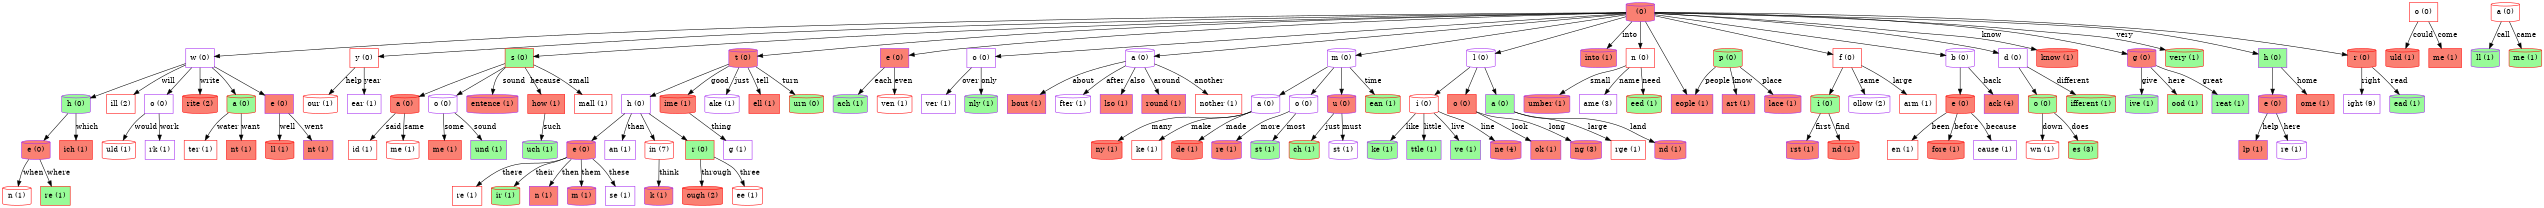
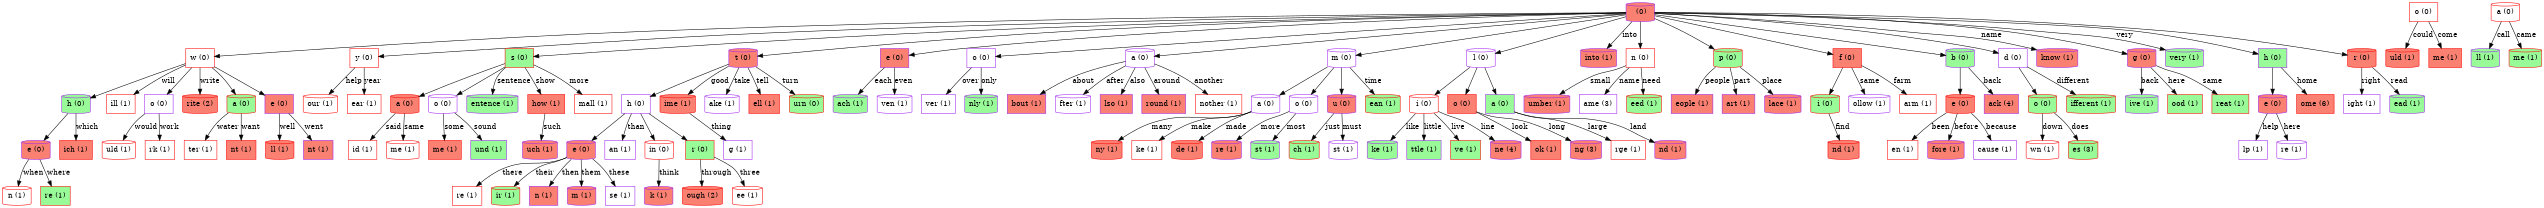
  digraph {
    node [color=purple fillcolor=salmon shape=cylinder style=filled]
    n1 [label=" (0)"]
-   n2 [fillcolor=white label="w (0)" shape=box]
+   n2 [color=red fillcolor=white label="w (0)" shape=box]
    n3 [color=red fillcolor=white label="y (0)" shape=box]
    n4 [color=red fillcolor=palegreen label="s (0)" shape=box]
    n5 [label="t (0)"]
    n6 [label="e (0)" shape=box]
    n7 [fillcolor=white label="o (0)" shape=box]
    n8 [fillcolor=white label="a (0)"]
    n9 [fillcolor=white label="m (0)"]
    n10 [fillcolor=white label="l (0)"]
    n11 [label="into (1)"]
    n12 [color=red fillcolor=white label="n (0)" shape=box]
    n13 [color=red fillcolor=palegreen label="p (0)"]
-   n14 [color=red fillcolor=white label="f (0)" shape=box]
-   n15 [fillcolor=white label="b (0)"]
+   n14 [color=red label="f (0)" shape=box]
+   n15 [fillcolor=palegreen label="b (0)"]
    n16 [fillcolor=white label="d (0)" shape=box]
-   n17 [color=red label="know (1)"]
+   n17 [label="know (1)"]
    n18 [label="g (0)"]
-   n19 [color=red fillcolor=palegreen label="very (1)"]
+   n19 [fillcolor=palegreen label="very (1)"]
    n20 [fillcolor=palegreen label="h (0)" shape=box]
    n21 [color=red label="r (0)"]
    n22 [fillcolor=palegreen label="h (0)"]
-   n23 [color=red fillcolor=white label="ill (2)" shape=box]
+   n23 [color=red fillcolor=white label="ill (1)" shape=box]
    n24 [fillcolor=white label="o (0)" shape=box]
    n25 [color=red label="rite (2)"]
    n26 [color=red fillcolor=palegreen label="a (0)"]
    n27 [label="e (0)" shape=box]
    n28 [color=red fillcolor=white label="our (1)"]
-   n29 [fillcolor=white label="ear (1)" shape=box]
+   n29 [color=red fillcolor=white label="ear (1)" shape=box]
    n30 [color=red label="a (0)"]
    n31 [fillcolor=white label="o (0)"]
-   n32 [label="entence (1)"]
+   n32 [fillcolor=palegreen label="entence (1)"]
    n33 [color=red label="how (1)" shape=box]
    n34 [color=red fillcolor=white label="mall (1)" shape=box]
    n35 [fillcolor=white label="h (0)" shape=box]
    n36 [color=red label="ime (1)"]
    n37 [fillcolor=white label="ake (1)"]
    n38 [color=red label="ell (1)" shape=box]
    n39 [color=red fillcolor=palegreen label="urn (0)"]
    n40 [fillcolor=palegreen label="ach (1)"]
-   n41 [color=red fillcolor=white label="ven (1)"]
+   n41 [fillcolor=white label="ven (1)"]
    n42 [fillcolor=white label="ver (1)" shape=box]
    n43 [fillcolor=palegreen label="nly (1)"]
    n44 [label="bout (1)" shape=box]
    n45 [fillcolor=white label="fter (1)"]
    n46 [label="lso (1)" shape=box]
    n47 [label="round (1)" shape=box]
    n48 [color=red fillcolor=white label="nother (1)" shape=box]
    n49 [fillcolor=white label="a (0)"]
    n50 [fillcolor=white label="o (0)"]
    n51 [label="u (0)"]
    n52 [color=red fillcolor=palegreen label="ean (1)"]
    n53 [color=red fillcolor=white label="i (0)"]
    n54 [color=red label="o (0)" shape=box]
    n55 [fillcolor=palegreen label="a (0)" shape=box]
    n56 [label="umber (1)"]
    n57 [fillcolor=white label="ame (3)" shape=box]
    n58 [color=red fillcolor=palegreen label="eed (1)"]
    n59 [label="eople (1)" shape=box]
    n60 [label="art (1)" shape=box]
    n61 [label="lace (1)"]
    n62 [color=red fillcolor=palegreen label="i (0)"]
-   n63 [fillcolor=white label="ollow (2)"]
+   n63 [fillcolor=white label="ollow (1)"]
    n64 [color=red fillcolor=white label="arm (1)" shape=box]
    n65 [color=red label="e (0)"]
    n66 [label="ack (4)" shape=box]
    n67 [color=red fillcolor=palegreen label="o (0)"]
    n68 [color=red fillcolor=palegreen label="ifferent (1)"]
    n69 [fillcolor=palegreen label="ive (1)"]
    n70 [color=red fillcolor=palegreen label="ood (1)" shape=box]
-   n71 [fillcolor=palegreen label="reat (1)" shape=box]
+   n71 [color=red fillcolor=palegreen label="reat (1)" shape=box]
    n72 [label="e (0)"]
-   n73 [color=red label="ome (1)" shape=box]
-   n74 [fillcolor=white label="ight (9)" shape=box]
+   n73 [color=red label="ome (6)" shape=box]
+   n74 [fillcolor=white label="ight (1)" shape=box]
    n75 [fillcolor=palegreen label="ead (1)"]
    n76 [label="e (0)"]
    n77 [color=red label="ich (1)" shape=box]
    n78 [color=red fillcolor=white label="uld (1)"]
-   n79 [fillcolor=white label="rk (1)" shape=box]
+   n79 [color=red fillcolor=white label="rk (1)" shape=box]
    n80 [color=red fillcolor=white label="ter (1)" shape=box]
    n81 [color=red label="nt (1)" shape=box]
    n82 [color=red label="ll (1)"]
    n83 [label="nt (1)" shape=box]
    n84 [color=red fillcolor=white label="n (1)"]
    n85 [color=red fillcolor=palegreen label="re (1)" shape=box]
    n86 [color=red fillcolor=white label="id (1)" shape=box]
    n87 [color=red fillcolor=white label="me (1)"]
    n88 [color=red label="me (1)" shape=box]
    n89 [fillcolor=palegreen label="und (1)" shape=box]
-   n90 [fillcolor=palegreen label="uch (1)"]
+   n90 [label="uch (1)"]
    n91 [label="e (0)"]
    n92 [fillcolor=white label="an (1)" shape=box]
-   n93 [color=red fillcolor=white label="in (7)"]
+   n93 [color=red fillcolor=white label="in (0)"]
    n94 [color=red fillcolor=palegreen label="r (0)" shape=box]
    n95 [fillcolor=white label="g (1)" shape=box]
    n96 [color=red fillcolor=white label="re (1)" shape=box]
    n97 [color=red fillcolor=palegreen label="ir (1)"]
    n98 [label="n (1)" shape=box]
    n99 [label="m (1)"]
    n100 [fillcolor=white label="se (1)" shape=box]
    n101 [label="k (1)"]
    n102 [color=red label="ough (2)"]
    n103 [color=red fillcolor=white label="ee (1)"]
    n104 [color=red label="ny (1)"]
    n105 [color=red fillcolor=white label="ke (1)" shape=box]
    n106 [color=red label="de (1)"]
    n107 [label="re (1)"]
    n108 [fillcolor=palegreen label="st (1)"]
    n109 [color=red fillcolor=palegreen label="ch (1)"]
    n110 [fillcolor=white label="st (1)"]
    n111 [fillcolor=palegreen label="ke (1)"]
    n112 [fillcolor=palegreen label="ttle (1)" shape=box]
-   n113 [fillcolor=palegreen label="ve (1)" shape=box]
+   n113 [color=red fillcolor=palegreen label="ve (1)" shape=box]
    n114 [label="ne (4)"]
-   n115 [label="ok (1)" shape=box]
+   n115 [color=red label="ok (1)" shape=box]
    n116 [label="ng (3)"]
    n117 [color=red fillcolor=white label="rge (1)" shape=box]
    n118 [label="nd (1)"]
    n119 [color=red fillcolor=white label="o (0)" shape=box]
    n120 [color=red label="uld (1)"]
    n121 [color=red label="me (1)" shape=box]
    n122 [color=red fillcolor=white label="a (0)"]
    n123 [fillcolor=palegreen label="ll (1)"]
    n124 [color=red fillcolor=palegreen label="me (1)"]
-   n125 [label="rst (1)"]
    n126 [color=red label="nd (1)"]
    n127 [color=red fillcolor=white label="en (1)" shape=box]
-   n128 [color=red label="fore (1)"]
+   n128 [label="fore (1)"]
    n129 [fillcolor=white label="cause (1)" shape=box]
    n130 [color=red fillcolor=white label="wn (1)"]
    n131 [color=red fillcolor=palegreen label="es (3)"]
-   n132 [label="lp (1)" shape=box]
+   n132 [fillcolor=white label="lp (1)" shape=box]
    n133 [fillcolor=white label="re (1)"]
    n1 -> n2
    n1 -> n3
    n1 -> n4
    n1 -> n5
    n1 -> n6
    n1 -> n7
    n1 -> n8
    n1 -> n9
    n1 -> n10
    n1 -> n11 [label=into]
    n1 -> n12
-   n1 -> n59
+   n1 -> n13
    n1 -> n14
    n1 -> n15
    n1 -> n16
-   n1 -> n17 [label=know]
+   n1 -> n17 [label=name]
    n1 -> n18
    n1 -> n19 [label=very]
    n1 -> n20
    n1 -> n21
    n2 -> n22
    n2 -> n23 [label=will]
    n2 -> n24
    n2 -> n25 [label=write]
    n2 -> n26
    n2 -> n27
    n3 -> n28 [label=help]
    n3 -> n29 [label=year]
    n4 -> n30
    n4 -> n31
-   n4 -> n32 [label=sound]
-   n4 -> n33 [label=because]
-   n4 -> n34 [label=small]
+   n4 -> n32 [label=sentence]
+   n4 -> n33 [label=show]
+   n4 -> n34 [label=more]
    n5 -> n35
    n5 -> n36 [label=good]
-   n5 -> n37 [label=just]
+   n5 -> n37 [label=take]
    n5 -> n38 [label=tell]
    n5 -> n39 [label=turn]
    n6 -> n40 [label=each]
    n6 -> n41 [label=even]
    n7 -> n42 [label=over]
    n7 -> n43 [label=only]
    n8 -> n44 [label=about]
    n8 -> n45 [label=after]
    n8 -> n46 [label=also]
    n8 -> n47 [label=around]
    n8 -> n48 [label=another]
    n9 -> n49
    n9 -> n50
    n9 -> n51
    n9 -> n52 [label=time]
    n10 -> n53
    n10 -> n54
    n10 -> n55
    n12 -> n56 [label=small]
    n12 -> n57 [label=name]
    n12 -> n58 [label=need]
    n13 -> n59 [label=people]
-   n13 -> n60 [label=know]
+   n13 -> n60 [label=part]
    n13 -> n61 [label=place]
    n14 -> n62
    n14 -> n63 [label=same]
-   n14 -> n64 [label=large]
+   n14 -> n64 [label=farm]
    n15 -> n65
    n15 -> n66 [label=back]
    n16 -> n67
    n16 -> n68 [label=different]
-   n18 -> n69 [label=give]
+   n18 -> n69 [label=back]
    n18 -> n70 [label=here]
-   n18 -> n71 [label=great]
+   n18 -> n71 [label=same]
    n20 -> n72
    n20 -> n73 [label=home]
    n21 -> n74 [label=right]
    n21 -> n75 [label=read]
    n22 -> n76
    n22 -> n77 [label=which]
    n24 -> n78 [label=would]
    n24 -> n79 [label=work]
    n26 -> n80 [label=water]
    n26 -> n81 [label=want]
    n27 -> n82 [label=well]
    n27 -> n83 [label=went]
    n30 -> n86 [label=said]
    n30 -> n87 [label=same]
    n31 -> n88 [label=some]
    n31 -> n89 [label=sound]
    n33 -> n90 [label=such]
    n35 -> n91
    n35 -> n92 [label=than]
    n35 -> n93
    n35 -> n94
    n36 -> n95 [label=thing]
    n49 -> n104 [label=many]
    n49 -> n105 [label=make]
    n49 -> n106 [label=made]
    n50 -> n107 [label=more]
    n50 -> n108 [label=most]
    n51 -> n109 [label=just]
    n51 -> n110 [label=must]
    n53 -> n111 [label=like]
    n53 -> n112 [label=little]
    n53 -> n113 [label=live]
    n53 -> n114 [label=line]
    n54 -> n115 [label=look]
    n54 -> n116 [label=long]
    n55 -> n117 [label=large]
    n55 -> n118 [label=land]
-   n62 -> n125 [label=first]
    n62 -> n126 [label=find]
    n65 -> n127 [label=been]
    n65 -> n128 [label=before]
    n65 -> n129 [label=because]
    n67 -> n130 [label=down]
    n67 -> n131 [label=does]
    n72 -> n132 [label=help]
    n72 -> n133 [label=here]
    n76 -> n84 [label=when]
    n76 -> n85 [label=where]
    n91 -> n96 [label=there]
    n91 -> n97 [label=their]
    n91 -> n98 [label=then]
    n91 -> n99 [label=them]
    n91 -> n100 [label=these]
    n93 -> n101 [label=think]
    n94 -> n102 [label=through]
    n94 -> n103 [label=three]
    n119 -> n120 [label=could]
    n119 -> n121 [label=come]
    n122 -> n123 [label=call]
    n122 -> n124 [label=came]
  }
